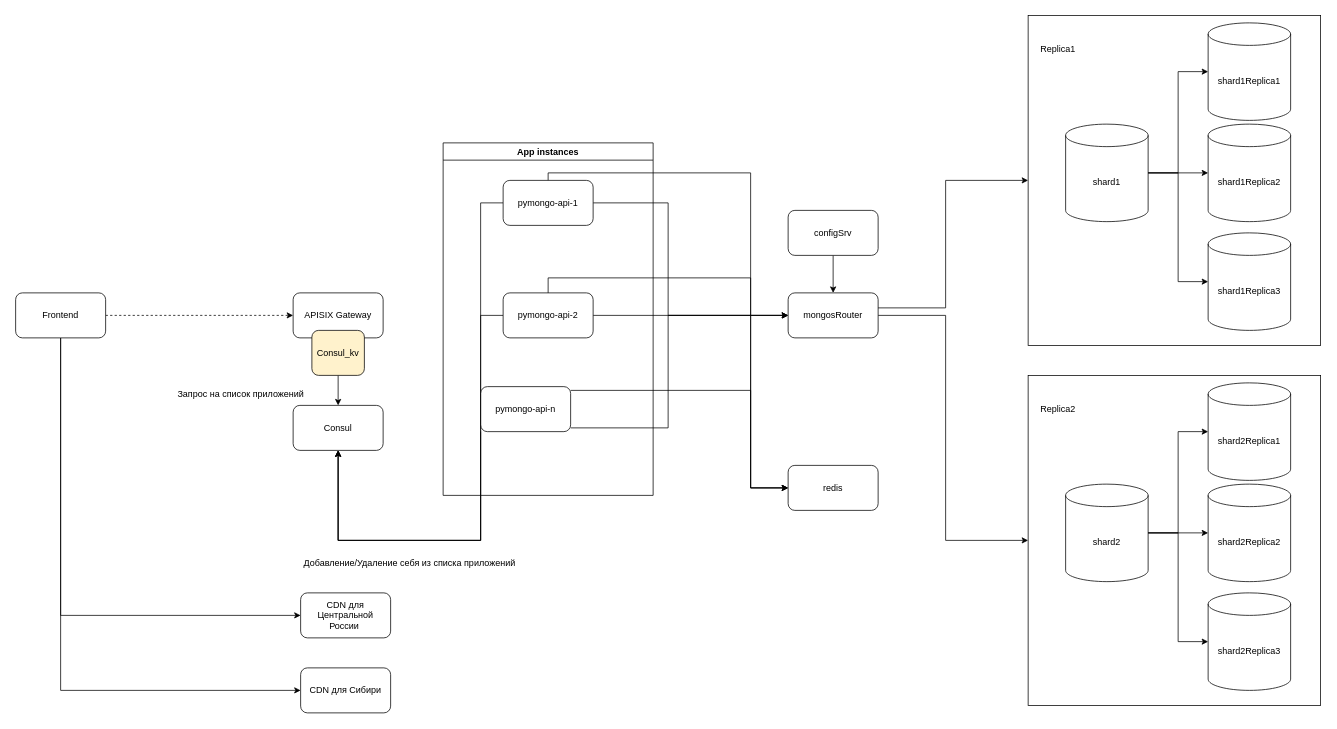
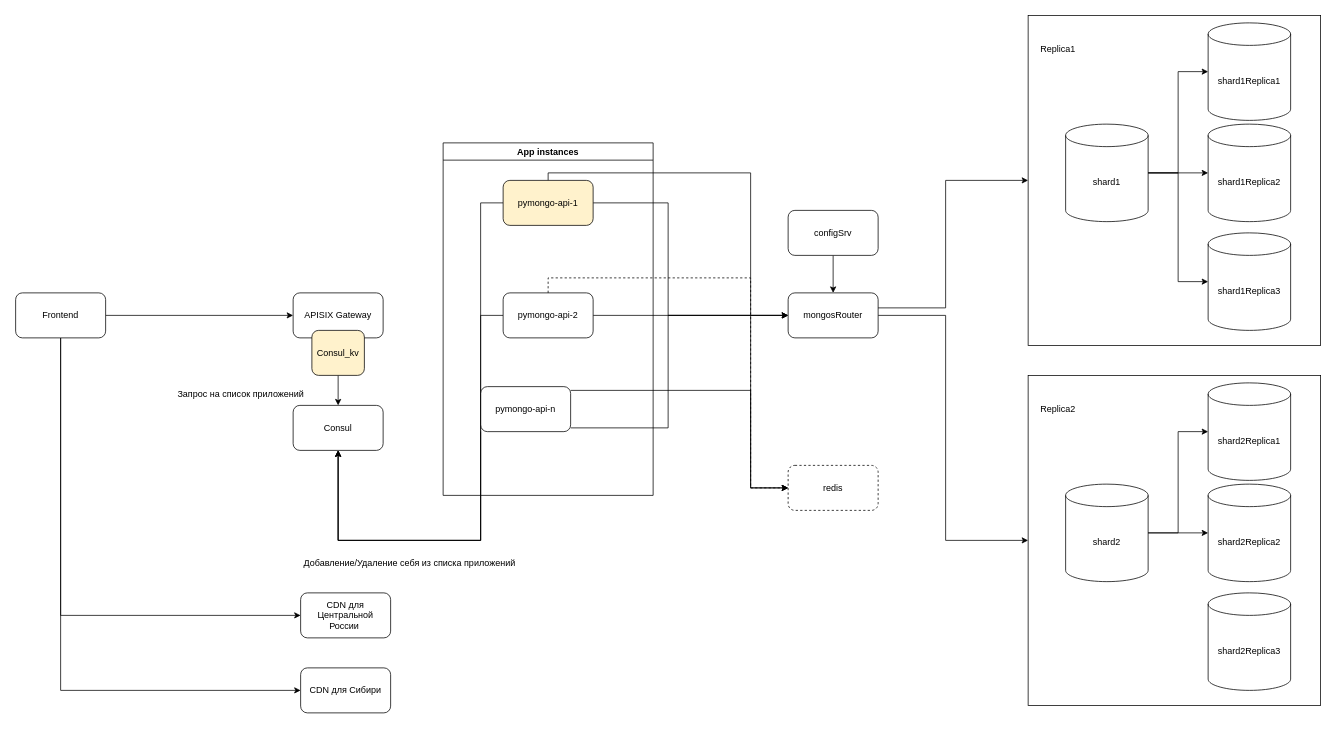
  <mxCell id="0" />
  <mxCell id="1" parent="0" />
  <mxCell id="2" style="edgeStyle=elbowEdgeStyle;html=1;entryX=0;entryY=0.5;entryDx=0;entryDy=0;rounded=0;movable=0;resizable=0;rotatable=0;deletable=0;editable=0;connectable=0;" edge="1" parent="1" source="3" target="18"><mxGeometry relative="1" as="geometry"><Array as="points"><mxPoint x="1260" y="550" /></Array></mxGeometry></mxCell>
  <mxCell id="3" value="mongosRouter" style="rounded=1;whiteSpace=wrap;html=1;movable=0;resizable=0;rotatable=0;deletable=0;editable=0;connectable=0;" vertex="1" parent="1"><mxGeometry x="1050" y="390" width="120" height="60" as="geometry" /></mxCell>
  <mxCell id="4" style="edgeStyle=orthogonalEdgeStyle;rounded=0;orthogonalLoop=1;jettySize=auto;html=1;movable=0;resizable=0;rotatable=0;deletable=0;editable=0;connectable=0;entryX=0;entryY=0.5;entryDx=0;entryDy=0;" edge="1" parent="1" source="3" target="8"><mxGeometry relative="1" as="geometry"><mxPoint x="1370" y="270" as="targetPoint" /><Array as="points"><mxPoint x="1260" y="410" /><mxPoint x="1260" y="240" /></Array></mxGeometry></mxCell>
  <mxCell id="5" style="edgeStyle=orthogonalEdgeStyle;rounded=0;orthogonalLoop=1;jettySize=auto;html=1;entryX=0.5;entryY=0;entryDx=0;entryDy=0;movable=0;resizable=0;rotatable=0;deletable=0;editable=0;connectable=0;" edge="1" parent="1" source="6" target="3"><mxGeometry relative="1" as="geometry" /></mxCell>
  <mxCell id="6" value="configSrv" style="rounded=1;whiteSpace=wrap;html=1;movable=0;resizable=0;rotatable=0;deletable=0;editable=0;connectable=0;" vertex="1" parent="1"><mxGeometry x="1050" y="280" width="120" height="60" as="geometry" /></mxCell>
  <mxCell id="7" value="" style="group;movable=0;resizable=0;rotatable=0;deletable=0;editable=0;connectable=0;" vertex="1" connectable="0" parent="1"><mxGeometry x="1370" y="20" width="390" height="440" as="geometry" /></mxCell>
  <mxCell id="8" value="" style="rounded=0;whiteSpace=wrap;html=1;movable=0;resizable=0;rotatable=0;deletable=0;editable=0;connectable=0;" vertex="1" parent="7"><mxGeometry width="390" height="440" as="geometry" /></mxCell>
  <mxCell id="9" value="shard1" style="shape=cylinder3;whiteSpace=wrap;html=1;boundedLbl=1;backgroundOutline=1;size=15;movable=0;resizable=0;rotatable=0;deletable=0;editable=0;connectable=0;container=0;" vertex="1" parent="7"><mxGeometry x="50" y="145" width="110" height="130" as="geometry" /></mxCell>
  <mxCell id="10" value="shard1Replica1" style="shape=cylinder3;whiteSpace=wrap;html=1;boundedLbl=1;backgroundOutline=1;size=15;movable=0;resizable=0;rotatable=0;deletable=0;editable=0;connectable=0;container=0;" vertex="1" parent="7"><mxGeometry x="240" y="10" width="110" height="130" as="geometry" /></mxCell>
  <mxCell id="11" style="edgeStyle=orthogonalEdgeStyle;html=1;entryX=0;entryY=0.5;entryDx=0;entryDy=0;entryPerimeter=0;movable=0;resizable=0;rotatable=0;deletable=0;editable=0;connectable=0;rounded=0;" edge="1" parent="7" source="9" target="10"><mxGeometry relative="1" as="geometry" /></mxCell>
  <mxCell id="12" value="shard1Replica2" style="shape=cylinder3;whiteSpace=wrap;html=1;boundedLbl=1;backgroundOutline=1;size=15;movable=0;resizable=0;rotatable=0;deletable=0;editable=0;connectable=0;container=0;" vertex="1" parent="7"><mxGeometry x="240" y="145" width="110" height="130" as="geometry" /></mxCell>
  <mxCell id="13" style="edgeStyle=orthogonalEdgeStyle;html=1;entryX=0;entryY=0.5;entryDx=0;entryDy=0;entryPerimeter=0;movable=0;resizable=0;rotatable=0;deletable=0;editable=0;connectable=0;rounded=0;" edge="1" parent="7" source="9" target="12"><mxGeometry relative="1" as="geometry" /></mxCell>
  <mxCell id="14" value="Replica1" style="text;html=1;strokeColor=none;fillColor=none;align=center;verticalAlign=middle;whiteSpace=wrap;rounded=0;movable=0;resizable=0;rotatable=0;deletable=0;editable=0;connectable=0;" vertex="1" parent="7"><mxGeometry x="10" y="30" width="60" height="30" as="geometry" /></mxCell>
  <mxCell id="15" value="shard1Replica3" style="shape=cylinder3;whiteSpace=wrap;html=1;boundedLbl=1;backgroundOutline=1;size=15;movable=0;resizable=0;rotatable=0;deletable=0;editable=0;connectable=0;container=0;" vertex="1" parent="7"><mxGeometry x="240" y="290" width="110" height="130" as="geometry" /></mxCell>
  <mxCell id="16" style="edgeStyle=orthogonalEdgeStyle;html=1;entryX=0;entryY=0.5;entryDx=0;entryDy=0;entryPerimeter=0;movable=0;resizable=0;rotatable=0;deletable=0;editable=0;connectable=0;rounded=0;" edge="1" parent="7" source="9" target="15"><mxGeometry relative="1" as="geometry" /></mxCell>
  <mxCell id="17" value="" style="group;movable=0;resizable=0;rotatable=0;deletable=0;editable=0;connectable=0;" vertex="1" connectable="0" parent="1"><mxGeometry x="1370" y="500" width="390" height="440" as="geometry" /></mxCell>
  <mxCell id="18" value="" style="rounded=0;whiteSpace=wrap;html=1;movable=0;resizable=0;rotatable=0;deletable=0;editable=0;connectable=0;" vertex="1" parent="17"><mxGeometry width="390" height="440" as="geometry" /></mxCell>
  <mxCell id="19" value="shard2" style="shape=cylinder3;whiteSpace=wrap;html=1;boundedLbl=1;backgroundOutline=1;size=15;movable=0;resizable=0;rotatable=0;deletable=0;editable=0;connectable=0;container=0;" vertex="1" parent="17"><mxGeometry x="50" y="145" width="110" height="130" as="geometry" /></mxCell>
  <mxCell id="20" value="shard2Replica1" style="shape=cylinder3;whiteSpace=wrap;html=1;boundedLbl=1;backgroundOutline=1;size=15;movable=0;resizable=0;rotatable=0;deletable=0;editable=0;connectable=0;container=0;" vertex="1" parent="17"><mxGeometry x="240" y="10" width="110" height="130" as="geometry" /></mxCell>
  <mxCell id="21" style="edgeStyle=orthogonalEdgeStyle;html=1;entryX=0;entryY=0.5;entryDx=0;entryDy=0;entryPerimeter=0;movable=0;resizable=0;rotatable=0;deletable=0;editable=0;connectable=0;rounded=0;" edge="1" parent="17" source="19" target="20"><mxGeometry relative="1" as="geometry" /></mxCell>
  <mxCell id="22" value="shard2Replica2" style="shape=cylinder3;whiteSpace=wrap;html=1;boundedLbl=1;backgroundOutline=1;size=15;movable=0;resizable=0;rotatable=0;deletable=0;editable=0;connectable=0;container=0;" vertex="1" parent="17"><mxGeometry x="240" y="145" width="110" height="130" as="geometry" /></mxCell>
  <mxCell id="23" style="edgeStyle=orthogonalEdgeStyle;html=1;entryX=0;entryY=0.5;entryDx=0;entryDy=0;entryPerimeter=0;movable=0;resizable=0;rotatable=0;deletable=0;editable=0;connectable=0;rounded=0;" edge="1" parent="17" source="19" target="22"><mxGeometry relative="1" as="geometry" /></mxCell>
  <mxCell id="24" value="Replica2" style="text;html=1;strokeColor=none;fillColor=none;align=center;verticalAlign=middle;whiteSpace=wrap;rounded=0;movable=0;resizable=0;rotatable=0;deletable=0;editable=0;connectable=0;" vertex="1" parent="17"><mxGeometry x="10" y="30" width="60" height="30" as="geometry" /></mxCell>
  <mxCell id="25" value="shard2Replica3" style="shape=cylinder3;whiteSpace=wrap;html=1;boundedLbl=1;backgroundOutline=1;size=15;movable=0;resizable=0;rotatable=0;deletable=0;editable=0;connectable=0;container=0;" vertex="1" parent="17"><mxGeometry x="240" y="290" width="110" height="130" as="geometry" /></mxCell>
- <mxCell id="26" style="edgeStyle=orthogonalEdgeStyle;html=1;entryX=0;entryY=0.5;entryDx=0;entryDy=0;entryPerimeter=0;movable=0;resizable=0;rotatable=0;deletable=0;editable=0;connectable=0;rounded=0;" edge="1" parent="17" source="19" target="25"><mxGeometry relative="1" as="geometry" /></mxCell>
- <mxCell id="27" value="redis" style="rounded=1;whiteSpace=wrap;html=1;movable=0;resizable=0;rotatable=0;deletable=0;editable=0;connectable=0;" vertex="1" parent="1"><mxGeometry x="1050" y="620" width="120" height="60" as="geometry" /></mxCell>
- <mxCell id="28" style="edgeStyle=orthogonalEdgeStyle;rounded=0;html=1;entryX=0;entryY=0.5;entryDx=0;entryDy=0;movable=0;resizable=0;rotatable=0;deletable=0;editable=0;connectable=0;dashed=1;" edge="1" parent="1" source="31" target="47"><mxGeometry relative="1" as="geometry" /></mxCell>
+ <mxCell id="27" value="redis" style="rounded=1;whiteSpace=wrap;html=1;movable=0;resizable=0;rotatable=0;deletable=0;editable=0;connectable=0;dashed=1;" vertex="1" parent="1"><mxGeometry x="1050" y="620" width="120" height="60" as="geometry" /></mxCell>
+ <mxCell id="28" style="edgeStyle=orthogonalEdgeStyle;rounded=0;html=1;entryX=0;entryY=0.5;entryDx=0;entryDy=0;movable=0;resizable=0;rotatable=0;deletable=0;editable=0;connectable=0;" edge="1" parent="1" source="31" target="47"><mxGeometry relative="1" as="geometry" /></mxCell>
  <mxCell id="29" style="edgeStyle=orthogonalEdgeStyle;rounded=0;html=1;entryX=0;entryY=0.5;entryDx=0;entryDy=0;movable=0;resizable=0;rotatable=0;deletable=0;editable=0;connectable=0;" edge="1" parent="1" source="31" target="51"><mxGeometry relative="1" as="geometry"><Array as="points"><mxPoint x="80" y="820" /></Array></mxGeometry></mxCell>
  <mxCell id="30" style="edgeStyle=orthogonalEdgeStyle;rounded=0;html=1;entryX=0;entryY=0.5;entryDx=0;entryDy=0;movable=0;resizable=0;rotatable=0;deletable=0;editable=0;connectable=0;" edge="1" parent="1" source="31" target="52"><mxGeometry relative="1" as="geometry"><Array as="points"><mxPoint x="80" y="920" /></Array></mxGeometry></mxCell>
  <mxCell id="31" value="Frontend" style="rounded=1;whiteSpace=wrap;html=1;movable=0;resizable=0;rotatable=0;deletable=0;editable=0;connectable=0;" vertex="1" parent="1"><mxGeometry x="20" y="390" width="120" height="60" as="geometry" /></mxCell>
  <mxCell id="32" style="edgeStyle=orthogonalEdgeStyle;rounded=0;html=1;entryX=0;entryY=0.5;entryDx=0;entryDy=0;movable=0;resizable=0;rotatable=0;deletable=0;editable=0;connectable=0;" edge="1" parent="1" source="35" target="27"><mxGeometry relative="1" as="geometry"><Array as="points"><mxPoint x="730" y="230" /><mxPoint x="1000" y="230" /><mxPoint x="1000" y="650" /></Array></mxGeometry></mxCell>
  <mxCell id="33" style="edgeStyle=orthogonalEdgeStyle;rounded=0;html=1;entryX=0;entryY=0.5;entryDx=0;entryDy=0;movable=0;resizable=0;rotatable=0;deletable=0;editable=0;connectable=0;" edge="1" parent="1" source="35" target="3"><mxGeometry relative="1" as="geometry"><Array as="points"><mxPoint x="890" y="270" /><mxPoint x="890" y="420" /></Array></mxGeometry></mxCell>
  <mxCell id="34" style="edgeStyle=orthogonalEdgeStyle;rounded=0;html=1;entryX=0.5;entryY=1;entryDx=0;entryDy=0;movable=0;resizable=0;rotatable=0;deletable=0;editable=0;connectable=0;" edge="1" parent="1" source="35" target="45"><mxGeometry relative="1" as="geometry"><Array as="points"><mxPoint x="640" y="270" /><mxPoint x="640" y="720" /><mxPoint x="450" y="720" /></Array></mxGeometry></mxCell>
- <mxCell id="35" value="pymongo-api-1" style="rounded=1;whiteSpace=wrap;html=1;movable=0;resizable=0;rotatable=0;deletable=0;editable=0;connectable=0;" vertex="1" parent="1"><mxGeometry x="670" y="240" width="120" height="60" as="geometry" /></mxCell>
+ <mxCell id="35" value="pymongo-api-1" style="rounded=1;whiteSpace=wrap;html=1;movable=0;resizable=0;rotatable=0;deletable=0;editable=0;connectable=0;fillColor=#fff2cc;" vertex="1" parent="1"><mxGeometry x="670" y="240" width="120" height="60" as="geometry" /></mxCell>
  <mxCell id="36" style="edgeStyle=orthogonalEdgeStyle;rounded=0;html=1;entryX=0;entryY=0.5;entryDx=0;entryDy=0;movable=0;resizable=0;rotatable=0;deletable=0;editable=0;connectable=0;" edge="1" parent="1" source="39" target="27"><mxGeometry relative="1" as="geometry"><Array as="points"><mxPoint x="730" y="520" /><mxPoint x="1000" y="520" /><mxPoint x="1000" y="650" /></Array></mxGeometry></mxCell>
  <mxCell id="37" style="edgeStyle=orthogonalEdgeStyle;rounded=0;html=1;entryX=0;entryY=0.5;entryDx=0;entryDy=0;movable=0;resizable=0;rotatable=0;deletable=0;editable=0;connectable=0;" edge="1" parent="1" source="39" target="3"><mxGeometry relative="1" as="geometry"><Array as="points"><mxPoint x="890" y="570" /><mxPoint x="890" y="420" /></Array></mxGeometry></mxCell>
  <mxCell id="38" style="edgeStyle=orthogonalEdgeStyle;rounded=0;html=1;entryX=0.5;entryY=1;entryDx=0;entryDy=0;movable=0;resizable=0;rotatable=0;deletable=0;editable=0;connectable=0;" edge="1" parent="1" source="39" target="45"><mxGeometry relative="1" as="geometry"><Array as="points"><mxPoint x="640" y="570" /><mxPoint x="640" y="720" /><mxPoint x="450" y="720" /></Array></mxGeometry></mxCell>
  <mxCell id="39" value="pymongo-api-n" style="rounded=1;whiteSpace=wrap;html=1;movable=0;resizable=0;rotatable=0;deletable=0;editable=0;connectable=0;" vertex="1" parent="1"><mxGeometry x="640" y="515" width="120" height="60" as="geometry" /></mxCell>
- <mxCell id="40" style="edgeStyle=orthogonalEdgeStyle;rounded=0;html=1;entryX=0;entryY=0.5;entryDx=0;entryDy=0;movable=0;resizable=0;rotatable=0;deletable=0;editable=0;connectable=0;" edge="1" parent="1" source="43" target="27"><mxGeometry relative="1" as="geometry"><Array as="points"><mxPoint x="730" y="370" /><mxPoint x="1000" y="370" /><mxPoint x="1000" y="650" /></Array></mxGeometry></mxCell>
+ <mxCell id="40" style="edgeStyle=orthogonalEdgeStyle;rounded=0;html=1;entryX=0;entryY=0.5;entryDx=0;entryDy=0;movable=0;resizable=0;rotatable=0;deletable=0;editable=0;connectable=0;dashed=1;" edge="1" parent="1" source="43" target="27"><mxGeometry relative="1" as="geometry"><Array as="points"><mxPoint x="730" y="370" /><mxPoint x="1000" y="370" /><mxPoint x="1000" y="650" /></Array></mxGeometry></mxCell>
  <mxCell id="41" style="edgeStyle=orthogonalEdgeStyle;rounded=0;html=1;entryX=0;entryY=0.5;entryDx=0;entryDy=0;movable=0;resizable=0;rotatable=0;deletable=0;editable=0;connectable=0;" edge="1" parent="1" source="43" target="3"><mxGeometry relative="1" as="geometry"><Array as="points"><mxPoint x="970" y="420" /><mxPoint x="970" y="420" /></Array></mxGeometry></mxCell>
  <mxCell id="42" style="edgeStyle=orthogonalEdgeStyle;rounded=0;html=1;entryX=0.5;entryY=1;entryDx=0;entryDy=0;movable=0;resizable=0;rotatable=0;deletable=0;editable=0;connectable=0;" edge="1" parent="1" source="43" target="45"><mxGeometry relative="1" as="geometry"><Array as="points"><mxPoint x="640" y="420" /><mxPoint x="640" y="720" /><mxPoint x="450" y="720" /></Array></mxGeometry></mxCell>
  <mxCell id="43" value="pymongo-api-2" style="rounded=1;whiteSpace=wrap;html=1;movable=0;resizable=0;rotatable=0;deletable=0;editable=0;connectable=0;" vertex="1" parent="1"><mxGeometry x="670" y="390" width="120" height="60" as="geometry" /></mxCell>
  <mxCell id="44" value="App&amp;nbsp;instances" style="swimlane;whiteSpace=wrap;html=1;movable=0;resizable=0;rotatable=0;deletable=0;editable=0;connectable=0;" vertex="1" parent="1"><mxGeometry x="590" y="190" width="280" height="470" as="geometry" /></mxCell>
  <mxCell id="45" value="Consul" style="rounded=1;whiteSpace=wrap;html=1;movable=0;resizable=0;rotatable=0;deletable=0;editable=0;connectable=0;" vertex="1" parent="1"><mxGeometry x="390" y="540" width="120" height="60" as="geometry" /></mxCell>
  <mxCell id="46" value="Добавление/Удаление себя из списка приложений" style="text;html=1;align=center;verticalAlign=middle;resizable=0;points=[];autosize=1;strokeColor=none;fillColor=none;movable=0;rotatable=0;deletable=0;editable=0;connectable=0;" vertex="1" parent="1"><mxGeometry x="390" y="735" width="310" height="30" as="geometry" /></mxCell>
  <mxCell id="47" value="APISIX Gateway" style="rounded=1;whiteSpace=wrap;html=1;movable=0;resizable=0;rotatable=0;deletable=0;editable=0;connectable=0;" vertex="1" parent="1"><mxGeometry x="390" y="390" width="120" height="60" as="geometry" /></mxCell>
  <mxCell id="48" style="edgeStyle=orthogonalEdgeStyle;rounded=0;html=1;movable=0;resizable=0;rotatable=0;deletable=0;editable=0;connectable=0;" edge="1" parent="1" source="49" target="45"><mxGeometry relative="1" as="geometry" /></mxCell>
  <mxCell id="49" value="Consul_kv" style="rounded=1;whiteSpace=wrap;html=1;movable=0;resizable=0;rotatable=0;deletable=0;editable=0;connectable=0;fillColor=#fff2cc;" vertex="1" parent="1"><mxGeometry x="415" y="440" width="70" height="60" as="geometry" /></mxCell>
  <mxCell id="50" value="Запрос на список приложений" style="text;html=1;align=center;verticalAlign=middle;resizable=0;points=[];autosize=1;strokeColor=none;fillColor=none;movable=0;rotatable=0;deletable=0;editable=0;connectable=0;" vertex="1" parent="1"><mxGeometry x="225" y="510" width="190" height="30" as="geometry" /></mxCell>
  <mxCell id="51" value="CDN для Центральной России&amp;nbsp;" style="rounded=1;whiteSpace=wrap;html=1;movable=0;resizable=0;rotatable=0;deletable=0;editable=0;connectable=0;" vertex="1" parent="1"><mxGeometry x="400" y="790" width="120" height="60" as="geometry" /></mxCell>
  <mxCell id="52" value="CDN для Сибири" style="rounded=1;whiteSpace=wrap;html=1;movable=0;resizable=0;rotatable=0;deletable=0;editable=0;connectable=0;" vertex="1" parent="1"><mxGeometry x="400" y="890" width="120" height="60" as="geometry" /></mxCell>
